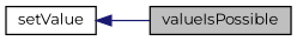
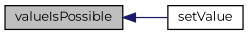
  digraph {
    rankdir=LR
    fontname=Montserrat
    node [color=black fontname=Montserrat fontsize=10 shape=record style=filled]
    n1 [fillcolor=grey75 fontcolor=black height=0.2 label=valueIsPossible width=0.4]
    n2 [fillcolor=white height=0.2 label=setValue width=0.4]
-   n2 -> n1 [color=midnightblue dir=back fontname=Montserrat fontsize=10 labelfontname=Helvetica labelfontsize=10 style=solid]
+   n1 -> n2 [color=midnightblue dir=back fontname=Montserrat fontsize=10 labelfontname=Helvetica labelfontsize=10 style=solid]
  }
